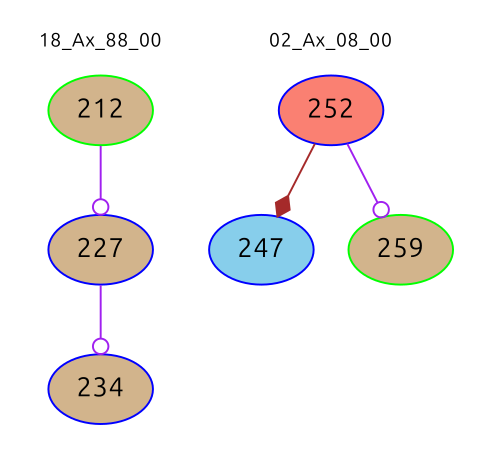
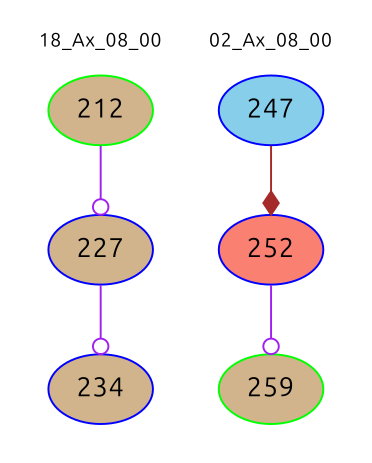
  digraph {
    fontname=Ubuntu
    node [color=blue fillcolor=tan fontname=Ubuntu style=filled]
    edge [arrowhead=odot color=purple fontname=Ubuntu]
    n1 [label=227]
    n2 [color=green label=212]
    n3 [label=234]
    n4 [fillcolor=salmon label=252]
    n5 [fillcolor=skyblue label=247]
    n6 [color=green label=259]
    subgraph cluster_1 {
      color=white
      fontsize=10
-     label="18_Ax_88_00"
+     label="18_Ax_08_00"
      n1
      n2
      n3
    }
    subgraph cluster_2 {
      color=white
      fontsize=10
      label="02_Ax_08_00"
      n4
      n5
      n6
    }
    n1 -> n3
    n2 -> n1
-   n4 -> n5 [arrowhead=diamond color=brown]
+   n5 -> n4 [arrowhead=diamond color=brown]
    n4 -> n6
  }
